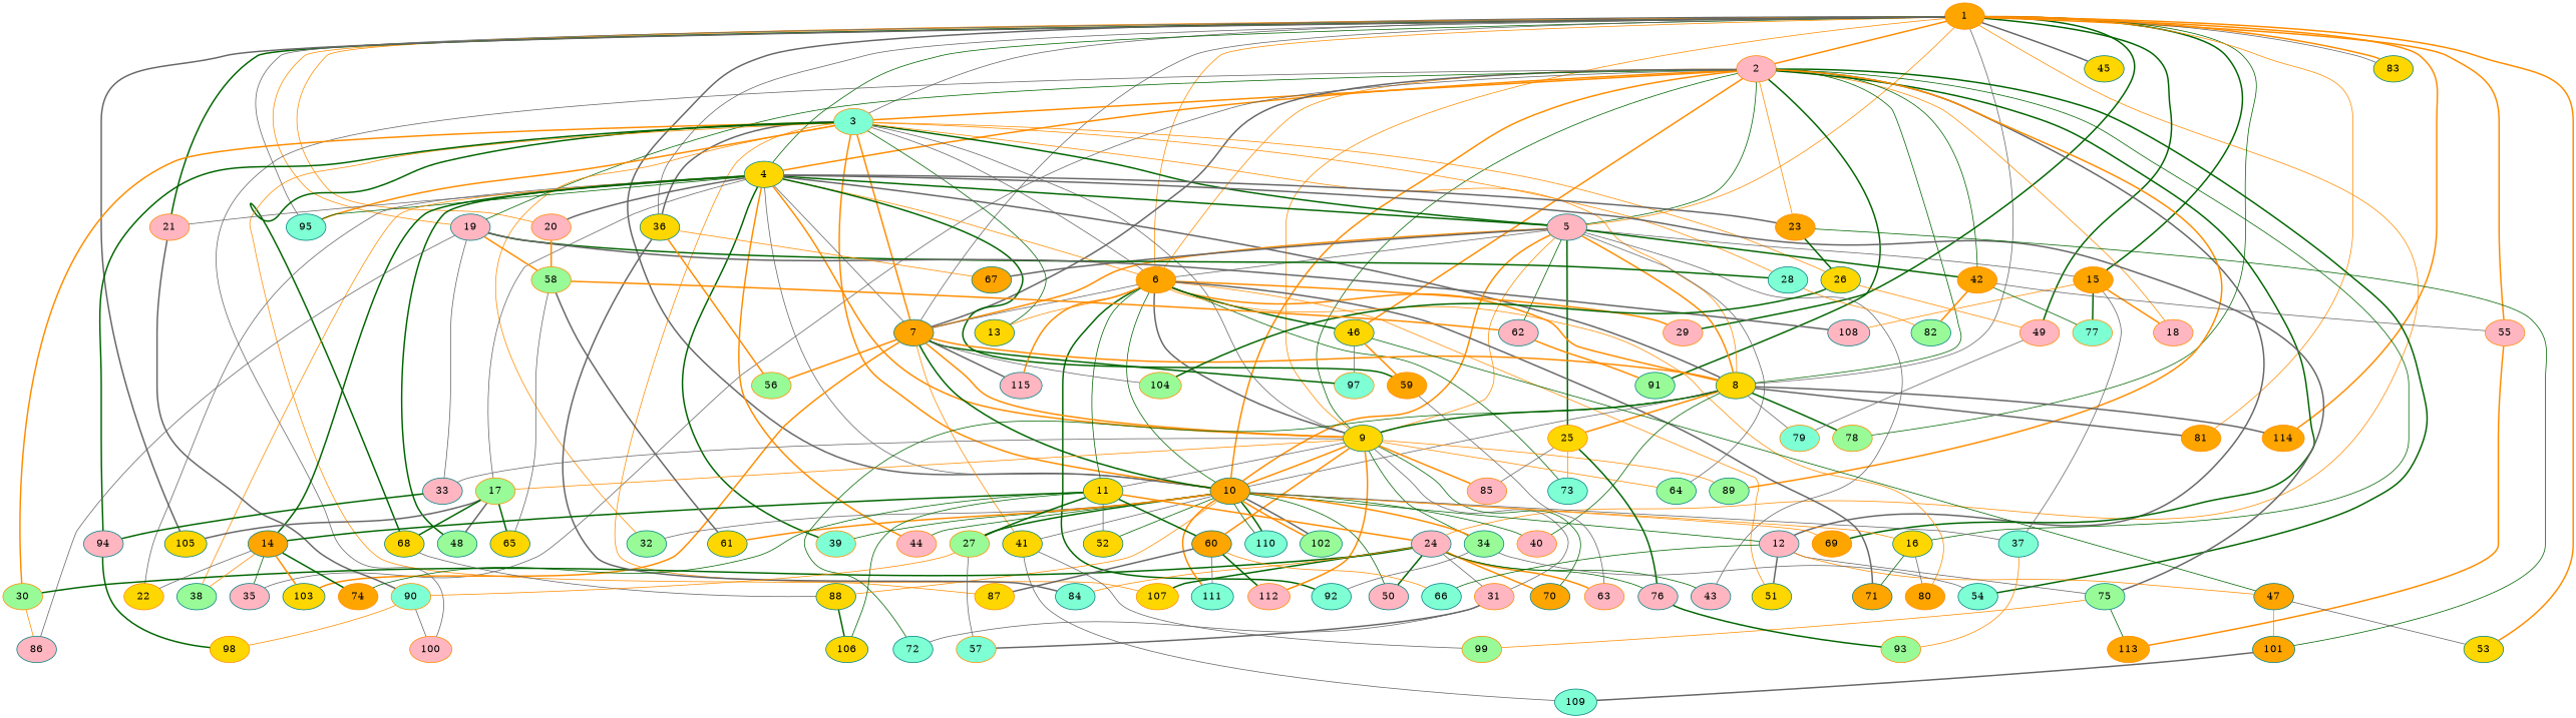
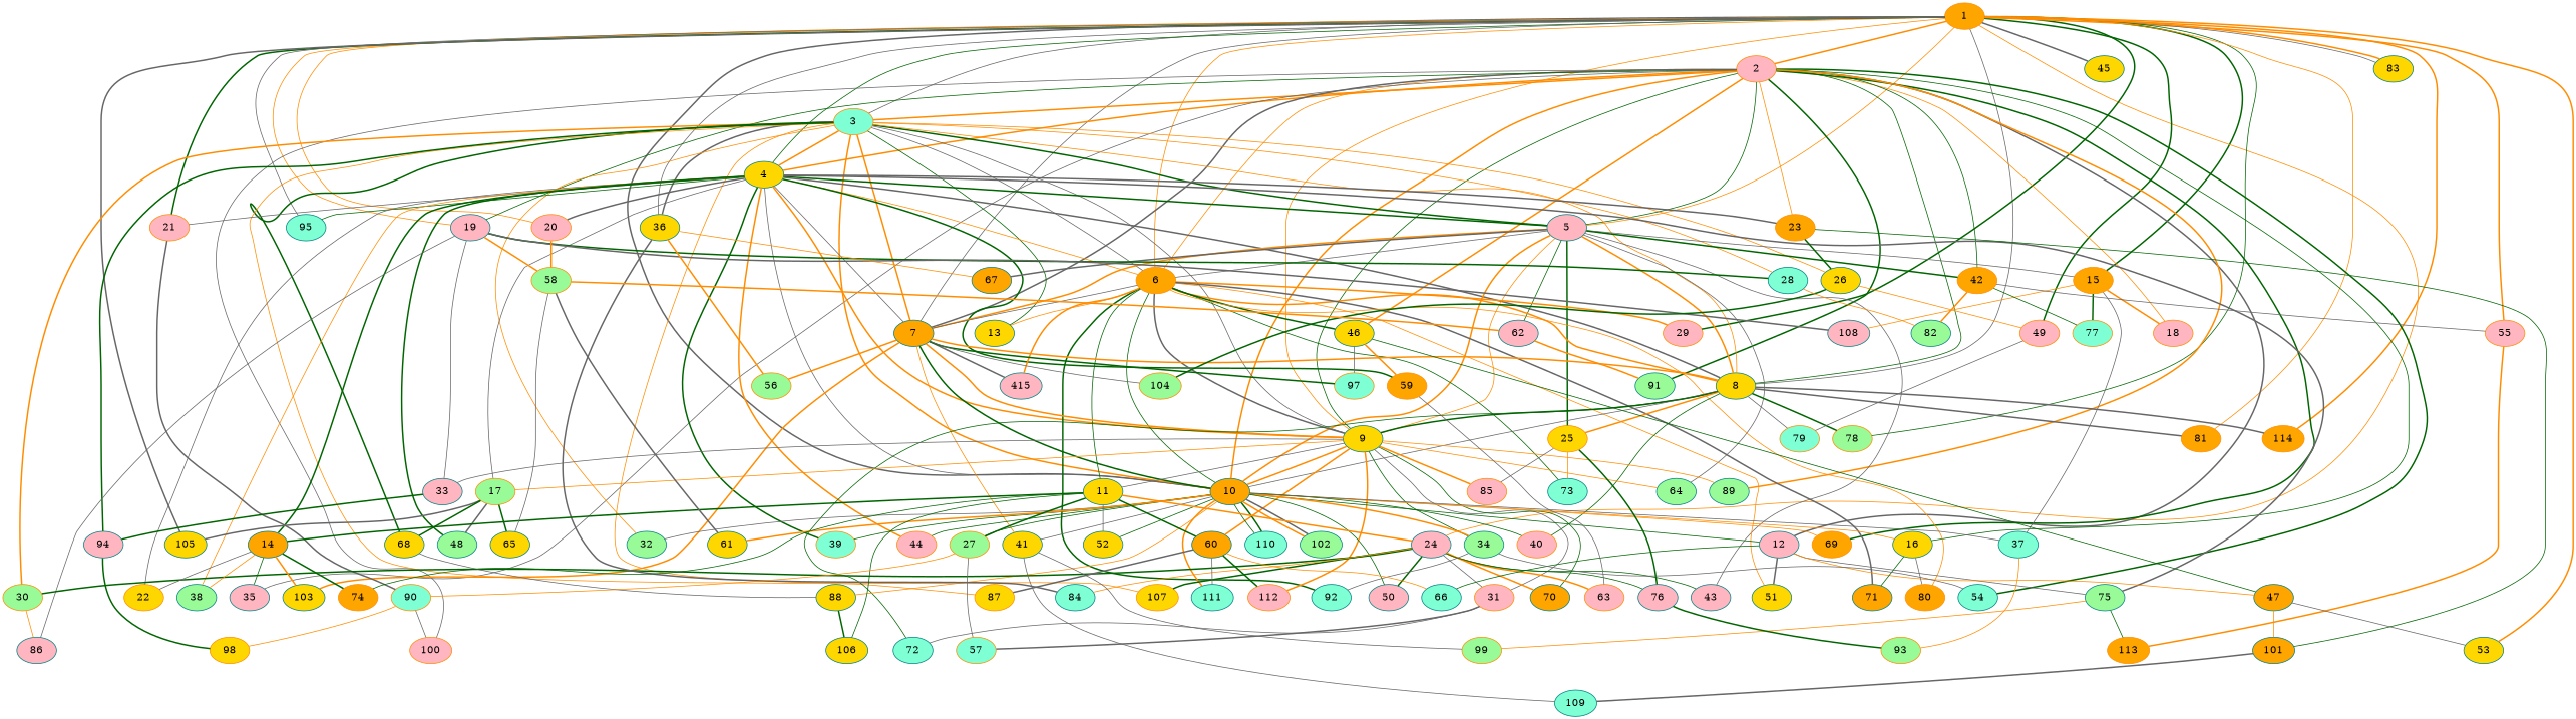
  graph {
    node [color=teal fillcolor=lightpink style=filled]
    edge [color=darkorange style=solid]
    1 [color=darkorange fillcolor=orange]
    2 [color=darkorange]
    3 [color=darkorange fillcolor=aquamarine]
    4 [fillcolor=gold]
    5
    6 [color=darkorange fillcolor=orange]
    7 [fillcolor=orange]
    8 [fillcolor=gold]
    9 [fillcolor=gold]
    10 [fillcolor=orange]
    15 [color=darkorange fillcolor=orange]
    19
    20 [color=darkorange]
    21 [color=darkorange]
    24
    29 [color=darkorange]
    36 [fillcolor=gold]
    45 [fillcolor=gold]
    49 [color=darkorange]
    53 [fillcolor=gold]
    55 [color=darkorange]
    78 [color=darkorange fillcolor=palegreen]
    81 [color=darkorange fillcolor=orange]
    83 [fillcolor=gold]
    95 [fillcolor=aquamarine]
    105 [fillcolor=gold]
    114 [color=darkorange fillcolor=orange]
    12
    16 [fillcolor=gold]
    18 [color=darkorange]
    23 [color=darkorange fillcolor=orange]
    35
    42 [color=darkorange fillcolor=orange]
    46 [fillcolor=gold]
    54 [fillcolor=aquamarine]
    69 [color=darkorange fillcolor=orange]
    89 [fillcolor=palegreen]
    91 [fillcolor=palegreen]
    100 [color=darkorange]
    13 [fillcolor=gold]
    26 [fillcolor=gold]
    28 [fillcolor=aquamarine]
    30 [color=darkorange fillcolor=palegreen]
    32 [fillcolor=palegreen]
    68 [fillcolor=gold]
    87 [color=darkorange fillcolor=gold]
    94
    107 [color=darkorange fillcolor=gold]
    14 [fillcolor=orange]
    17 [color=darkorange fillcolor=palegreen]
    22 [color=darkorange fillcolor=gold]
    38 [fillcolor=palegreen]
    39 [color=darkorange fillcolor=aquamarine]
    44 [color=darkorange]
    48 [fillcolor=palegreen]
    59 [color=darkorange fillcolor=orange]
    75 [fillcolor=palegreen]
    25 [color=darkorange fillcolor=gold]
    43
    62
    64 [fillcolor=palegreen]
    67 [fillcolor=orange]
    11 [fillcolor=gold]
    51 [fillcolor=gold]
    71 [fillcolor=orange]
    73 [fillcolor=aquamarine]
    80 [color=darkorange fillcolor=orange]
    92 [fillcolor=aquamarine]
-   115
+   115 [label=415]
    41 [fillcolor=gold]
    56 [color=darkorange fillcolor=palegreen]
    97 [color=darkorange fillcolor=aquamarine]
    103 [fillcolor=gold]
    104 [color=darkorange fillcolor=palegreen]
    40 [color=darkorange]
    72 [fillcolor=aquamarine]
    79 [color=darkorange fillcolor=aquamarine]
    31 [color=darkorange]
    33
    34 [fillcolor=palegreen]
    60 [fillcolor=orange]
    70 [fillcolor=orange]
    85 [color=darkorange]
    112 [color=darkorange]
    27 [color=darkorange fillcolor=palegreen]
    37 [fillcolor=aquamarine]
    50
    52 [fillcolor=gold]
    61 [fillcolor=gold]
    88 [fillcolor=gold]
    102 [fillcolor=palegreen]
    110 [fillcolor=aquamarine]
    111 [fillcolor=aquamarine]
    77 [color=darkorange fillcolor=aquamarine]
    108
    58 [color=darkorange fillcolor=palegreen]
    86
    90 [color=darkorange fillcolor=aquamarine]
    63 [color=darkorange]
    76
    84 [fillcolor=aquamarine]
    113 [color=darkorange fillcolor=orange]
    47 [fillcolor=orange]
    66 [fillcolor=aquamarine]
    101 [fillcolor=orange]
    82 [fillcolor=palegreen]
    98 [color=darkorange fillcolor=gold]
    74 [color=darkorange fillcolor=orange]
    65 [fillcolor=gold]
    99 [color=darkorange fillcolor=palegreen]
    106 [fillcolor=gold]
    109 [fillcolor=aquamarine]
    57 [color=darkorange fillcolor=aquamarine]
    93 [color=darkorange fillcolor=palegreen]
    1 -- 2 [style=bold]
    1 -- 3 [color=gray40]
    1 -- 4 [color=darkgreen]
    1 -- 5
    1 -- 6
    1 -- 7 [color=gray40]
    1 -- 8 [color=gray40]
    1 -- 9
    1 -- 10 [color=gray40 style=bold]
    1 -- 15 [color=darkgreen style=bold]
    1 -- 19
    1 -- 20
    1 -- 21 [color=darkgreen style=bold]
    1 -- 24
    1 -- 29 [color=darkgreen style=bold]
    1 -- 36 [color=gray40]
    1 -- 45 [color=gray40 style=bold]
    1 -- 49 [color=darkgreen style=bold]
    1 -- 53 [style=bold]
    1 -- 55 [style=bold]
    1 -- 78 [color=darkgreen]
    1 -- 81
    1 -- 83 [color=gray40]
    1 -- 83 [style=bold]
    1 -- 95 [color=gray40]
    1 -- 105 [color=gray40 style=bold]
    1 -- 114 [style=bold]
    2 -- 3 [style=bold]
    2 -- 4 [style=bold]
    2 -- 5 [color=darkgreen]
    2 -- 6
    2 -- 7 [color=gray40 style=bold]
    2 -- 8 [color=darkgreen]
    2 -- 9 [color=darkgreen]
    2 -- 10 [style=bold]
    2 -- 19 [color=darkgreen]
    2 -- 12 [color=gray40 style=bold]
    2 -- 16 [color=darkgreen]
    2 -- 18
    2 -- 23
    2 -- 35 [color=gray40]
    2 -- 42 [color=darkgreen]
    2 -- 46 [style=bold]
    2 -- 54 [color=darkgreen style=bold]
    2 -- 69 [color=darkgreen style=bold]
    2 -- 89 [style=bold]
    2 -- 91 [color=darkgreen style=bold]
    2 -- 100 [color=gray40]
-   3 -- 95 [style=bold]
+   3 -- 4 [style=bold]
    3 -- 5 [color=darkgreen style=bold]
    3 -- 6 [color=gray40]
    3 -- 7 [style=bold]
    3 -- 8
    3 -- 9 [color=gray40]
    3 -- 10 [style=bold]
    3 -- 36 [color=gray40 style=bold]
    3 -- 13 [color=darkgreen]
    3 -- 26
    3 -- 28
    3 -- 30 [style=bold]
    3 -- 32
    3 -- 68 [color=darkgreen style=bold]
    3 -- 87
    3 -- 94 [color=darkgreen style=bold]
    3 -- 107
    4 -- 5 [color=darkgreen style=bold]
    4 -- 6
    4 -- 7 [color=gray40]
    4 -- 8 [color=gray40 style=bold]
    4 -- 9 [style=bold]
    4 -- 10 [color=gray40]
    4 -- 20 [color=gray40 style=bold]
    4 -- 21 [color=gray40]
    4 -- 95 [color=darkgreen]
    4 -- 23 [color=gray40 style=bold]
    4 -- 14 [color=darkgreen style=bold]
    4 -- 17 [color=gray40]
    4 -- 22 [color=gray40]
    4 -- 38
    4 -- 39 [color=darkgreen style=bold]
    4 -- 44 [style=bold]
    4 -- 48 [color=darkgreen style=bold]
    4 -- 59 [color=darkgreen style=bold]
    4 -- 75 [color=gray40 style=bold]
    5 -- 6 [color=gray40]
    5 -- 7 [style=bold]
    5 -- 8 [style=bold]
    5 -- 9
    5 -- 10 [style=bold]
    5 -- 15 [color=gray40]
    5 -- 42 [color=darkgreen style=bold]
    5 -- 25 [color=darkgreen style=bold]
    5 -- 43 [color=gray40]
    5 -- 62 [color=darkgreen]
    5 -- 64 [color=gray40]
    5 -- 67 [color=gray40 style=bold]
    6 -- 7 [color=gray40]
    6 -- 8 [style=bold]
    6 -- 9 [color=gray40 style=bold]
    6 -- 10 [color=darkgreen]
    6 -- 29 [style=bold]
    6 -- 46 [color=darkgreen style=bold]
    6 -- 13
    6 -- 11 [color=darkgreen]
    6 -- 51
    6 -- 71 [color=gray40 style=bold]
    6 -- 73 [color=darkgreen]
    6 -- 80
    6 -- 92 [color=darkgreen style=bold]
    6 -- 115 [style=bold]
    7 -- 8 [style=bold]
    7 -- 9 [style=bold]
    7 -- 10 [color=darkgreen style=bold]
    7 -- 115 [color=gray40 style=bold]
    7 -- 41
    7 -- 56 [style=bold]
    7 -- 97 [color=darkgreen style=bold]
    7 -- 103 [style=bold]
    7 -- 104 [color=gray40]
    8 -- 9 [color=darkgreen style=bold]
    8 -- 10 [color=gray40]
    8 -- 78 [color=darkgreen style=bold]
    8 -- 81 [color=gray40 style=bold]
    8 -- 114 [color=gray40 style=bold]
    8 -- 25 [style=bold]
    8 -- 40 [color=darkgreen]
    8 -- 72 [color=darkgreen]
    8 -- 79 [color=gray40]
    9 -- 10 [style=bold]
    9 -- 89
    9 -- 17
    9 -- 64
    9 -- 11 [color=gray40]
    9 -- 31 [color=gray40]
    9 -- 33 [color=gray40]
    9 -- 34 [color=darkgreen]
    9 -- 60 [style=bold]
    9 -- 70 [color=darkgreen]
    9 -- 85 [style=bold]
    9 -- 112 [style=bold]
    10 -- 12 [color=darkgreen]
    10 -- 16
    10 -- 69
    10 -- 32 [color=gray40]
    10 -- 39 [color=darkgreen]
    10 -- 44 [color=darkgreen]
    10 -- 41 [color=gray40]
    10 -- 40 [color=darkgreen]
    10 -- 34 [style=bold]
-   10 -- 27 [color=darkgreen style=bold]
+   10 -- 27 [color=darkgreen]
    10 -- 37 [color=gray40]
    10 -- 50 [color=darkgreen]
    10 -- 52 [color=darkgreen]
    10 -- 61 [style=bold]
    10 -- 88
    10 -- 102 [style=bold]
    10 -- 102 [color=gray40 style=bold]
    10 -- 110 [color=darkgreen]
    10 -- 110 [color=darkgreen style=bold]
    10 -- 111 [style=bold]
    15 -- 18 [style=bold]
    15 -- 37 [color=gray40]
    15 -- 77 [color=darkgreen style=bold]
    15 -- 108
    19 -- 28 [color=darkgreen style=bold]
    19 -- 33 [color=gray40]
    19 -- 108 [color=gray40 style=bold]
    19 -- 58 [style=bold]
    19 -- 86 [color=gray40]
    20 -- 58 [style=bold]
    21 -- 90 [color=gray40 style=bold]
    24 -- 30 [color=darkgreen style=bold]
    24 -- 107 [color=darkgreen style=bold]
    24 -- 43 [color=darkgreen]
    24 -- 31 [color=gray40]
    24 -- 70 [style=bold]
    24 -- 50 [color=darkgreen style=bold]
    24 -- 63 [style=bold]
    24 -- 76 [color=darkgreen]
    24 -- 84
    36 -- 67
    36 -- 56 [style=bold]
    36 -- 84 [color=gray40 style=bold]
    49 -- 79 [color=gray40]
    55 -- 113 [style=bold]
    12 -- 75 [color=gray40]
    12 -- 51 [color=gray40 style=bold]
    12 -- 47
    12 -- 66 [color=darkgreen]
    16 -- 71 [color=darkgreen]
    16 -- 80 [color=gray40]
    23 -- 26 [color=darkgreen style=bold]
    23 -- 101 [color=darkgreen]
    42 -- 55 [color=gray40]
    42 -- 77 [color=darkgreen]
    42 -- 82 [style=bold]
    46 -- 59 [style=bold]
    46 -- 97 [color=gray40]
    46 -- 47 [color=darkgreen]
    26 -- 49
    26 -- 104 [color=darkgreen style=bold]
    28 -- 82
    30 -- 86
    68 -- 88 [color=gray40]
    94 -- 98 [color=darkgreen style=bold]
    14 -- 35 [color=darkgreen]
    14 -- 22 [color=gray40]
    14 -- 38
    14 -- 103 [style=bold]
    14 -- 74 [color=darkgreen style=bold]
    17 -- 105 [color=gray40 style=bold]
    17 -- 68 [color=darkgreen style=bold]
    17 -- 48 [color=gray40 style=bold]
    17 -- 65 [color=darkgreen style=bold]
    59 -- 63 [color=gray40]
    75 -- 113 [color=darkgreen]
    75 -- 99
    25 -- 73
    25 -- 85 [color=gray40]
    25 -- 76 [color=darkgreen style=bold]
    62 -- 91 [style=bold]
    11 -- 24 [style=bold]
    11 -- 14 [color=darkgreen style=bold]
    11 -- 60 [color=darkgreen style=bold]
    11 -- 27 [color=darkgreen style=bold]
    11 -- 52 [color=gray40]
    11 -- 74 [color=darkgreen]
    11 -- 106 [color=darkgreen]
    41 -- 99 [color=gray40]
    41 -- 109 [color=gray40]
    31 -- 72 [color=gray40]
    31 -- 57 [color=gray40 style=bold]
    33 -- 94 [color=darkgreen style=bold]
    34 -- 54 [color=gray40]
    34 -- 92 [color=gray40]
    60 -- 87 [color=gray40 style=bold]
    60 -- 112 [color=darkgreen style=bold]
    60 -- 111 [color=gray40]
    60 -- 66
    27 -- 90
    27 -- 57 [color=gray40]
    37 -- 93
    88 -- 106 [color=darkgreen style=bold]
    58 -- 62 [style=bold]
    58 -- 61 [color=gray40 style=bold]
    58 -- 65 [color=gray40]
    90 -- 100 [color=gray40]
    90 -- 98
    76 -- 93 [color=darkgreen style=bold]
    47 -- 53 [color=gray40]
    47 -- 101
    101 -- 109 [color=gray40 style=bold]
  }
